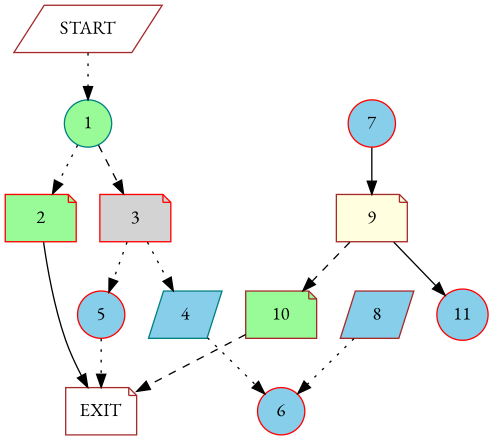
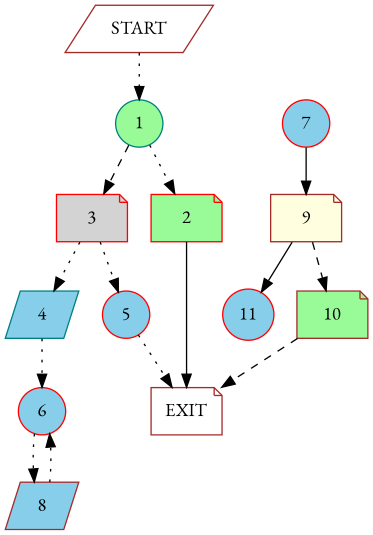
  digraph {
    fontname="EB Garamond"
    node [color=red fillcolor=skyblue fontname="EB Garamond" shape=circle style=filled]
    edge [fontname="EB Garamond" style=dotted]
    n1 [color=brown fillcolor=white label=START shape=parallelogram]
    1 [color=teal fillcolor=palegreen]
    2 [fillcolor=palegreen shape=note]
    3 [fillcolor=lightgrey shape=note]
    n5 [color=brown fillcolor=white label=EXIT shape=note]
    4 [color=teal shape=parallelogram]
    5
    6
    8 [color=brown shape=parallelogram]
    9 [color=brown fillcolor=lightyellow shape=note]
    7
    10 [color=brown fillcolor=palegreen shape=note]
    11
    n1 -> 1
    1 -> 2
    1 -> 3 [style=dashed]
    2 -> n5 [style=solid]
    3 -> 4
    3 -> 5
    4 -> 6
    5 -> n5
+   6 -> 8
    8 -> 6
    9 -> 10 [style=dashed]
    9 -> 11 [style=solid]
    7 -> 9 [style=solid]
    10 -> n5 [style=dashed]
  }
